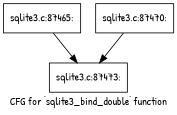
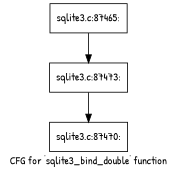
  digraph {
    fontname="Patrick Hand"
    label="CFG for 'sqlite3_bind_double' function"
    node [fontname="Patrick Hand" shape=record]
    edge [fontname="Patrick Hand"]
    n1 [label="{sqlite3.c:87465:}"]
    n2 [label="{sqlite3.c:87473:}"]
    n3 [label="{sqlite3.c:87470:}"]
    n1 -> n2
-   n3 -> n2
+   n2 -> n3
  }
